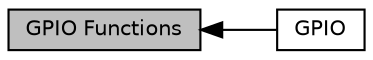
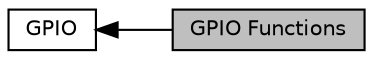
  digraph {
    rankdir=LR
    fontname="DejaVu Sans"
    node [color=black fontname="DejaVu Sans" fontsize=10 shape=record style=filled]
    n1 [fillcolor=grey75 fontcolor=black height=0.2 label="GPIO Functions" width=0.4]
    n2 [fillcolor=white height=0.2 label=GPIO width=0.4]
-   n1 -> n2 [dir=back fontname="DejaVu Sans" fontsize=10 labelfontname=Helvetica labelfontsize=10 shape=plaintext style=solid]
+   n2 -> n1 [dir=back fontname="DejaVu Sans" fontsize=10 labelfontname=Helvetica labelfontsize=10 shape=plaintext style=solid]
  }
